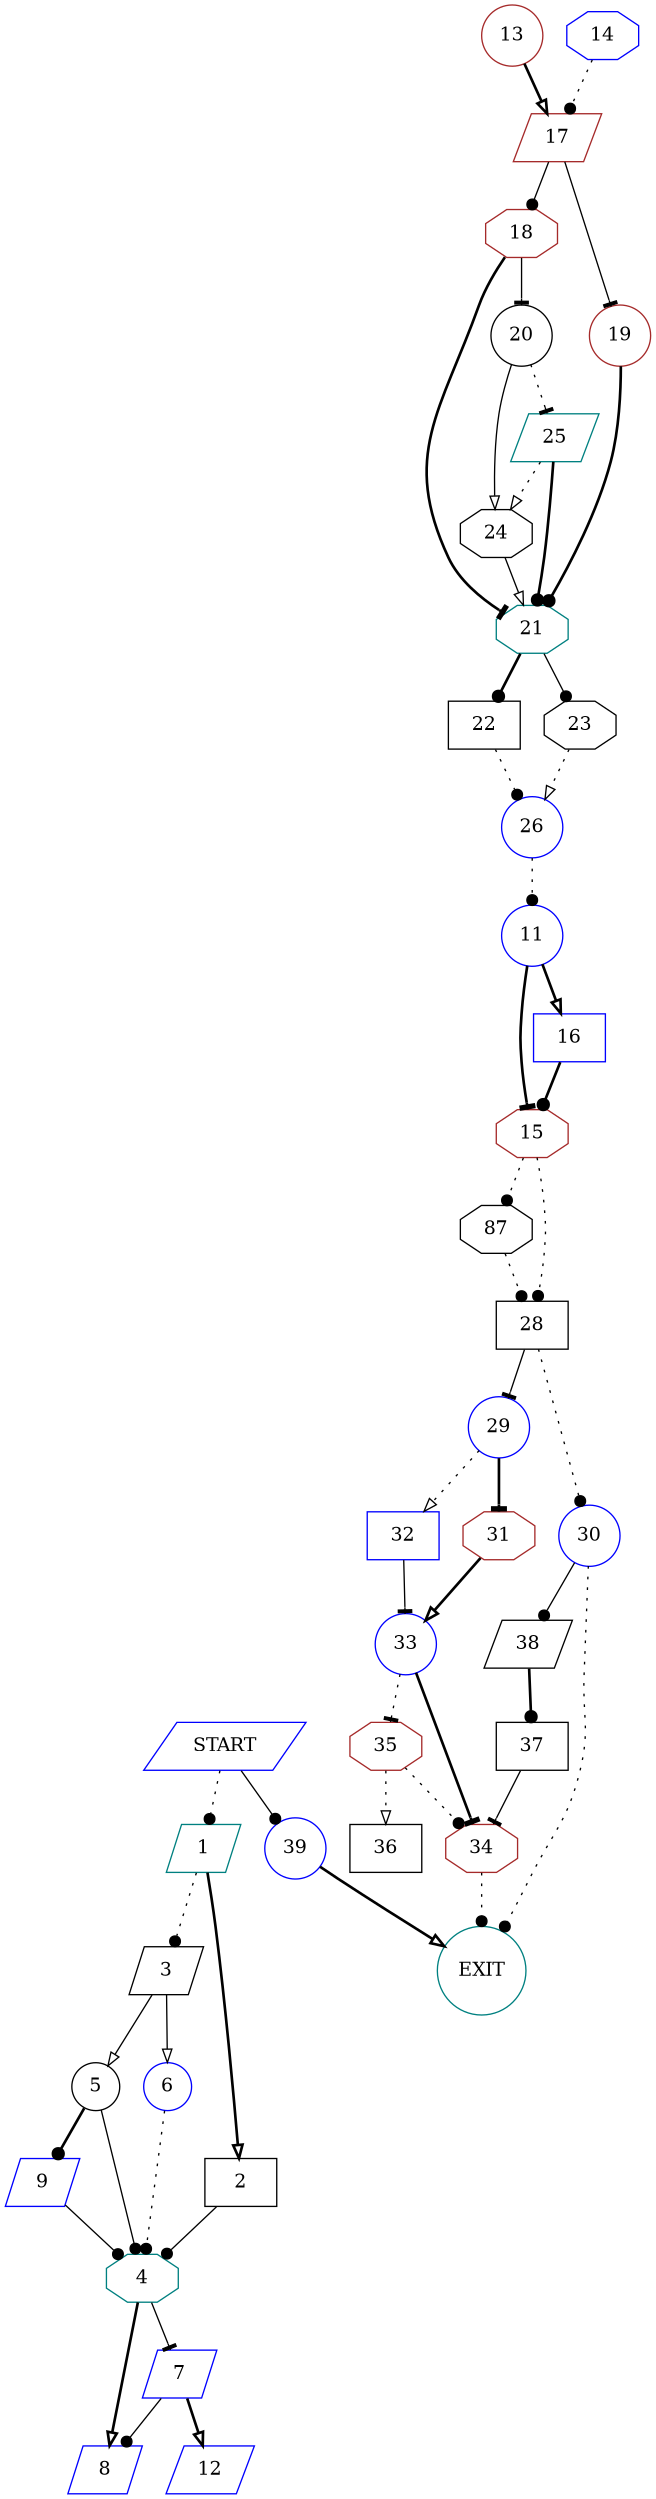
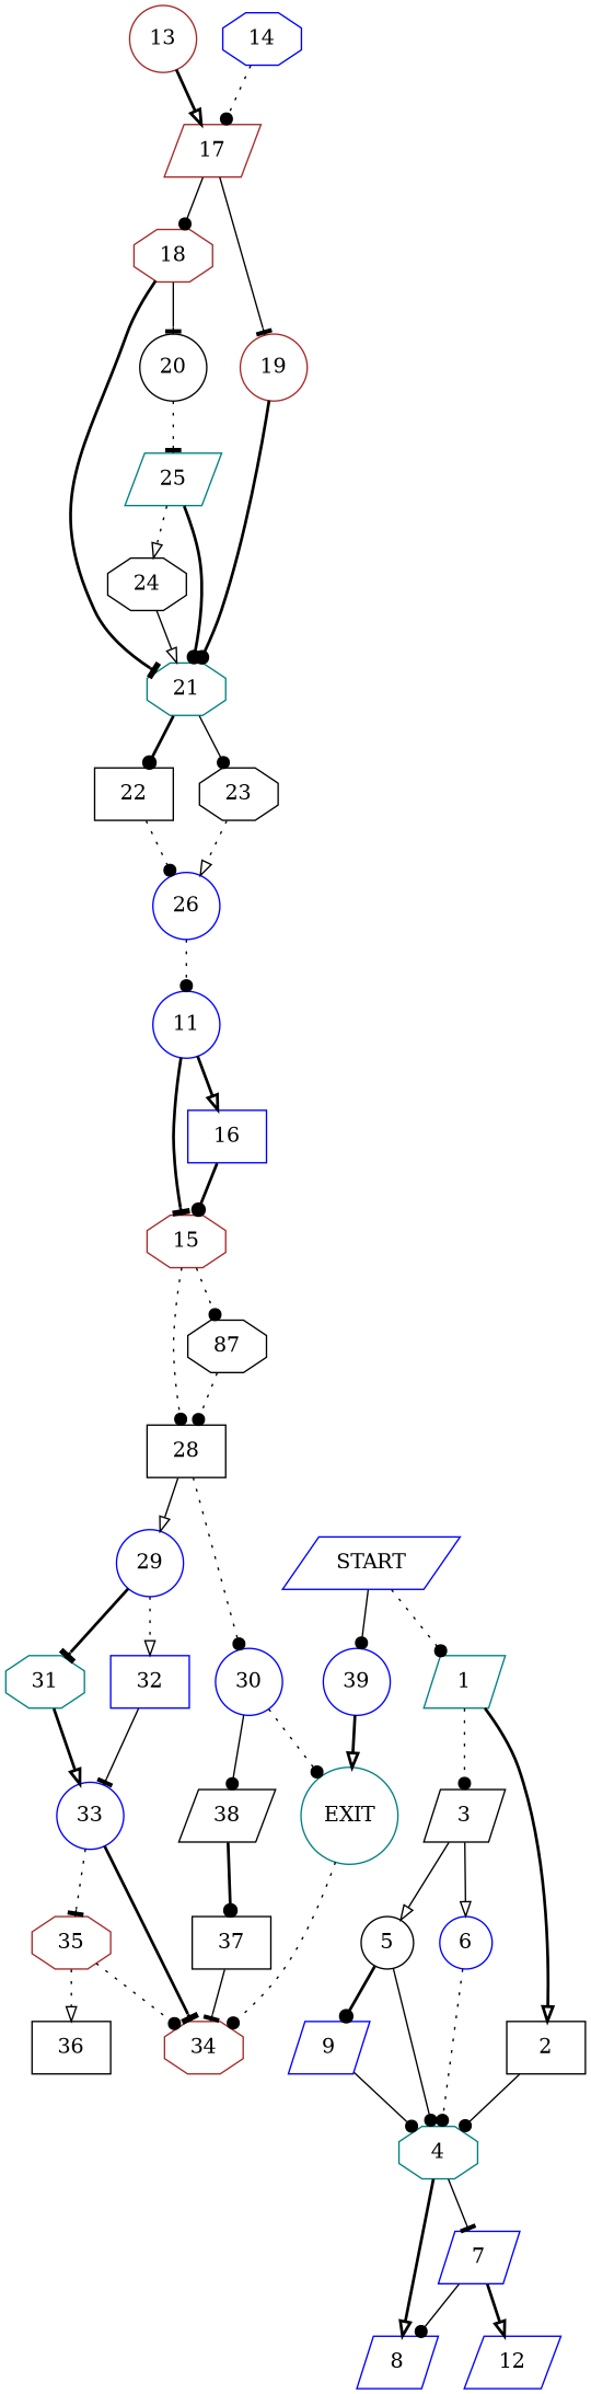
  digraph {
    node [color=blue shape=circle]
    edge [arrowhead=dot style=dotted]
    n1 [label=START shape=parallelogram]
    1 [color=teal shape=parallelogram]
    39
    2 [color=black shape=box]
    3 [color=black shape=parallelogram]
    n6 [color=teal label=EXIT]
    4 [color=teal shape=octagon]
    5 [color=black]
    6
    7 [shape=parallelogram]
    8 [shape=parallelogram]
    9 [shape=parallelogram]
    12 [shape=parallelogram]
    11
    15 [color=brown shape=octagon]
    16 [shape=box]
    13 [color=brown]
    17 [color=brown shape=parallelogram]
    14 [shape=octagon]
    n20 [color=black label=87 shape=octagon]
    28 [color=black shape=box]
    18 [color=brown shape=octagon]
    19 [color=brown]
    29
    30
    20 [color=black]
    21 [color=teal shape=octagon]
    24 [color=black shape=octagon]
    25 [color=teal shape=parallelogram]
    22 [color=black shape=box]
    23 [color=black shape=octagon]
    26
-   31 [color=brown shape=octagon]
+   31 [color=teal shape=octagon]
    32 [shape=box]
    38 [color=black shape=parallelogram]
    33
    34 [color=brown shape=octagon]
    35 [color=brown shape=octagon]
    36 [color=black shape=box]
    37 [color=black shape=box]
    n1 -> 1
    n1 -> 39 [style=solid]
    1 -> 2 [arrowhead=onormal style=bold]
    1 -> 3
    39 -> n6 [arrowhead=onormal style=bold]
    2 -> 4 [style=solid]
    3 -> 5 [arrowhead=onormal style=solid]
    3 -> 6 [arrowhead=onormal style=solid]
    4 -> 7 [arrowhead=tee style=solid]
    4 -> 8 [arrowhead=onormal style=bold]
    5 -> 4 [style=solid]
    5 -> 9 [style=bold]
    6 -> 4
    7 -> 8 [style=solid]
    7 -> 12 [arrowhead=onormal style=bold]
    9 -> 4 [style=solid]
    11 -> 15 [arrowhead=tee style=bold]
    11 -> 16 [arrowhead=onormal style=bold]
    15 -> n20
    15 -> 28
    16 -> 15 [style=bold]
    13 -> 17 [arrowhead=onormal style=bold]
    17 -> 18 [style=solid]
    17 -> 19 [arrowhead=tee style=solid]
    14 -> 17
    n20 -> 28
-   28 -> 29 [arrowhead=tee style=solid]
+   28 -> 29 [arrowhead=onormal style=solid]
    28 -> 30
    18 -> 20 [arrowhead=tee style=solid]
    18 -> 21 [arrowhead=tee style=bold]
    19 -> 21 [style=bold]
    29 -> 31 [arrowhead=tee style=bold]
    29 -> 32 [arrowhead=onormal]
    30 -> n6
    30 -> 38 [style=solid]
-   20 -> 24 [arrowhead=onormal style=solid]
    20 -> 25 [arrowhead=tee]
    21 -> 22 [style=bold]
    21 -> 23 [style=solid]
    24 -> 21 [arrowhead=onormal style=solid]
    25 -> 21 [style=bold]
    25 -> 24 [arrowhead=onormal]
    22 -> 26
    23 -> 26 [arrowhead=onormal]
    26 -> 11
    31 -> 33 [arrowhead=onormal style=bold]
    32 -> 33 [arrowhead=tee style=solid]
    38 -> 37 [style=bold]
    33 -> 34 [arrowhead=tee style=bold]
    33 -> 35 [arrowhead=tee]
-   34 -> n6
+   n6 -> 34
    35 -> 34
    35 -> 36 [arrowhead=onormal]
    37 -> 34 [arrowhead=tee style=solid]
  }
